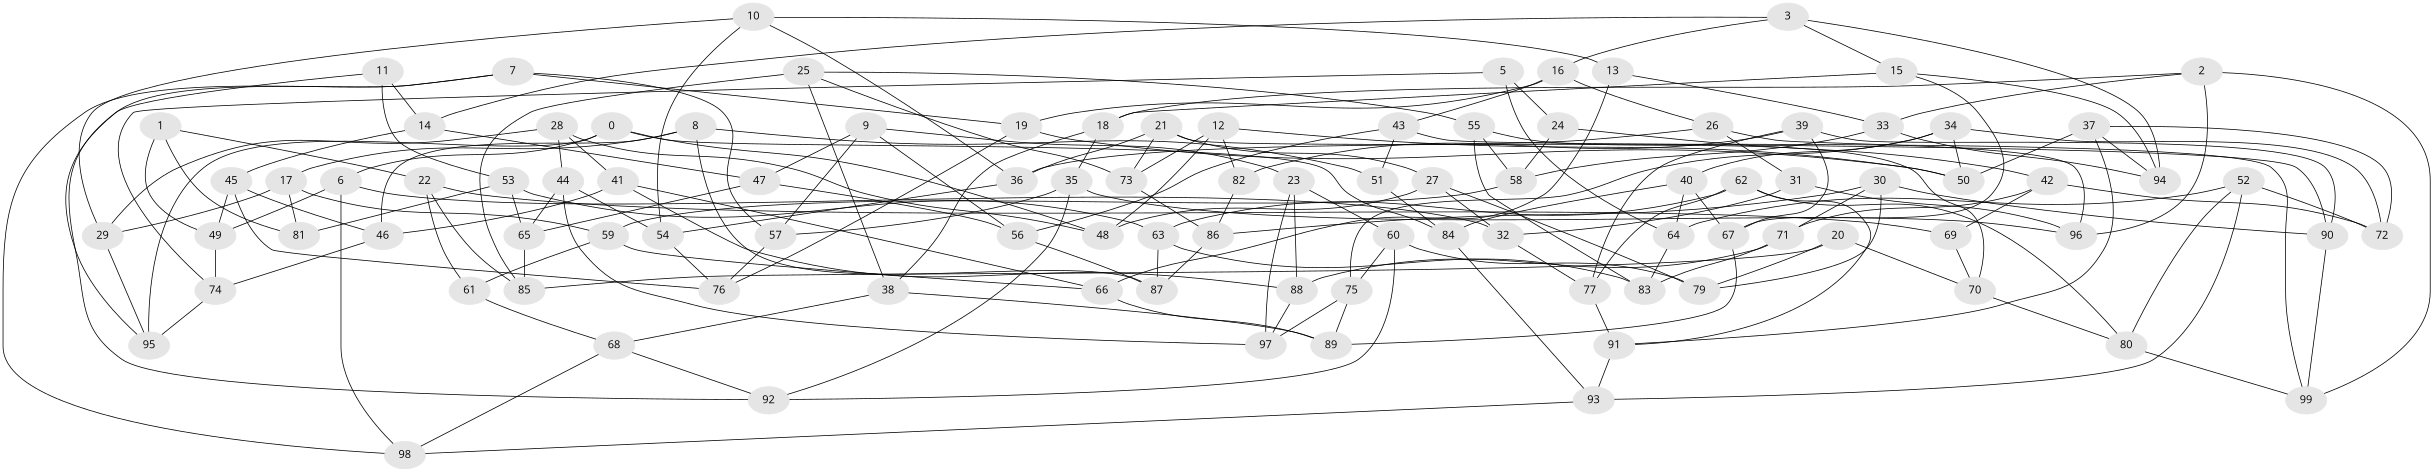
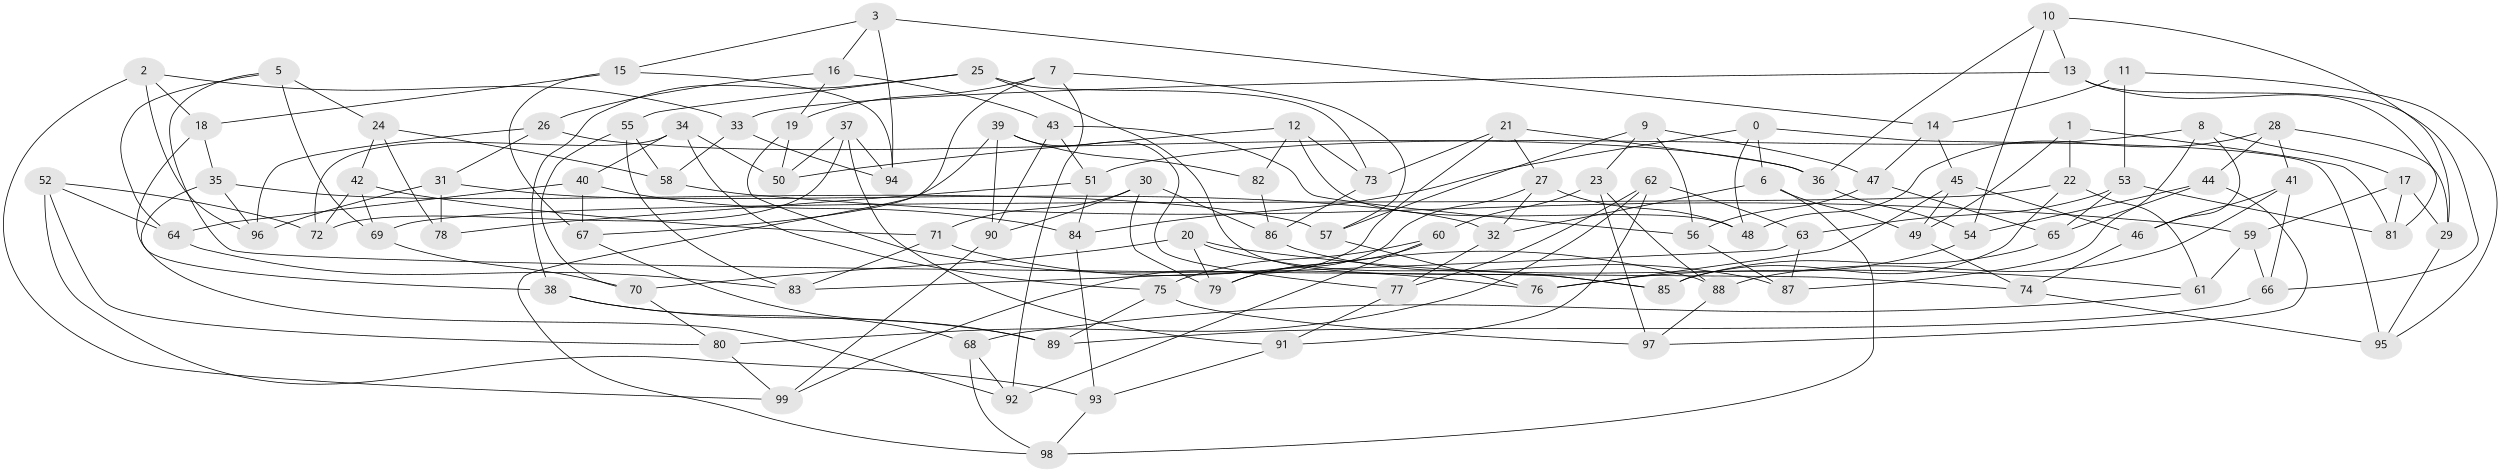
  graph {
    fontname="Open Sans"
    node [color=gray90 fontname="Open Sans" style=filled]
    edge [fontname="Open Sans"]
    1
    22
    49
    81
    69
    61
    85
    74
    82
    86
    2
    18
    33
    96
    99
    35
    38
    94
    58
    3
    14
    15
    16
    47
    45
    67
    19
    26
    43
    n30 [label=0]
    6
    48
    84
    95
    32
    98
    93
    5
    24
    64
+   78
    42
    83
    70
    77
    7
    57
    92
    50
    76
    8
    17
    46
    51
    87
    29
    59
    9
    23
    56
    60
    88
    97
    65
    10
    13
    36
    54
    66
    11
    53
    63
    12
    73
    89
    31
    90
    68
    20
    79
    80
    21
    27
    75
    71
    72
    25
    55
    28
    41
    44
    30
    91
    34
    40
    37
    39
    52
    62
    1 -- 22
    1 -- 49
    1 -- 81
    22 -- 69
    22 -- 61
    22 -- 85
    49 -- 74
    69 -- 70
    61 -- 68
    74 -- 95
    82 -- 86
    86 -- 87
    2 -- 18
    2 -- 33
    2 -- 96
    2 -- 99
    18 -- 35
    18 -- 38
    33 -- 94
    33 -- 58
    35 -- 96
    35 -- 57
    35 -- 92
    38 -- 89
    38 -- 68
    58 -- 59
    3 -- 94
    3 -- 14
    3 -- 15
    3 -- 16
    14 -- 47
    14 -- 45
    15 -- 18
    15 -- 94
    15 -- 67
    16 -- 19
    16 -- 26
    16 -- 43
    47 -- 56
    47 -- 65
    45 -- 49
    45 -- 76
    45 -- 46
    67 -- 89
    19 -- 50
    19 -- 76
    26 -- 96
    26 -- 36
    26 -- 31
    43 -- 51
    43 -- 56
    43 -- 90
    n30 -- 6
    n30 -- 48
    n30 -- 84
    n30 -- 95
    6 -- 49
    6 -- 32
    6 -- 98
    84 -- 93
    32 -- 77
    93 -- 98
+   5 -- 69
    5 -- 74
    5 -- 24
    5 -- 64
    24 -- 58
+   24 -- 78
    24 -- 42
    64 -- 83
    42 -- 69
    42 -- 71
    42 -- 72
    70 -- 80
    77 -- 91
    7 -- 19
    7 -- 98
    7 -- 57
    7 -- 92
    57 -- 76
    8 -- 17
    8 -- 46
    8 -- 51
    8 -- 87
    17 -- 81
    17 -- 29
    17 -- 59
    46 -- 74
    51 -- 84
+   51 -- 78
    29 -- 95
    59 -- 61
    59 -- 66
    9 -- 47
    9 -- 57
    9 -- 23
    9 -- 56
    23 -- 60
    23 -- 88
    23 -- 97
    56 -- 87
    60 -- 92
    60 -- 79
    60 -- 75
    88 -- 97
    65 -- 85
    10 -- 29
    10 -- 13
    10 -- 36
    10 -- 54
+   13 -- 81
    13 -- 33
    13 -- 66
    36 -- 54
    54 -- 76
    66 -- 89
    11 -- 14
    11 -- 95
    11 -- 53
    53 -- 81
    53 -- 65
    53 -- 63
    63 -- 83
    63 -- 87
    12 -- 82
    12 -- 48
    12 -- 50
    12 -- 73
    73 -- 86
    31 -- 96
    31 -- 32
+   31 -- 78
    90 -- 99
    68 -- 98
    68 -- 92
+   20 -- 61
    20 -- 85
    20 -- 70
    20 -- 79
    80 -- 99
    21 -- 99
    21 -- 36
    21 -- 73
    21 -- 27
    27 -- 48
    27 -- 32
    27 -- 79
    75 -- 97
    75 -- 89
    71 -- 83
    71 -- 88
    25 -- 85
    25 -- 38
    25 -- 73
    25 -- 55
    55 -- 58
    55 -- 83
    55 -- 70
    28 -- 48
    28 -- 29
    28 -- 41
    28 -- 44
    41 -- 46
    41 -- 88
    41 -- 66
    44 -- 97
    44 -- 65
    44 -- 54
    30 -- 86
    30 -- 90
    30 -- 79
    30 -- 71
    91 -- 93
    34 -- 50
    34 -- 75
    34 -- 72
    34 -- 40
    40 -- 67
    40 -- 84
    40 -- 64
    37 -- 94
    37 -- 50
    37 -- 72
    37 -- 91
    39 -- 82
    39 -- 67
    39 -- 77
    39 -- 90
    52 -- 93
    52 -- 64
    52 -- 80
    52 -- 72
    62 -- 77
    62 -- 63
    62 -- 80
    62 -- 91
  }
